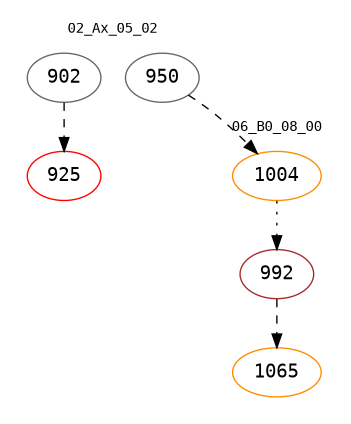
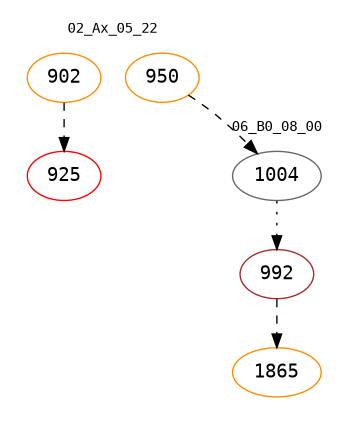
  digraph {
    fontname="DejaVu Sans Mono"
    node [color=gray40 fontname="DejaVu Sans Mono"]
    edge [color=black fontname="DejaVu Sans Mono" style=dashed]
-   n1 [label=950]
-   n2 [label=902]
+   n1 [color=darkorange label=950]
+   n2 [color=darkorange label=902]
    n3 [color=red label=925]
-   n4 [color=darkorange label=1004]
+   n4 [label=1004]
    n5 [color=brown label=992]
-   n6 [color=darkorange label=1065]
+   n6 [color=darkorange label=1865]
    subgraph cluster_1 {
      color=white
      fontsize=10
-     label="02_Ax_05_02"
+     label="02_Ax_05_22"
      n1
      n2
      n3
    }
    subgraph cluster_2 {
      color=white
      fontsize=10
      label="06_B0_08_00"
      n4
      n5
      n6
    }
    n1 -> n4
    n2 -> n3
    n4 -> n5 [style=dotted]
    n5 -> n6
  }
